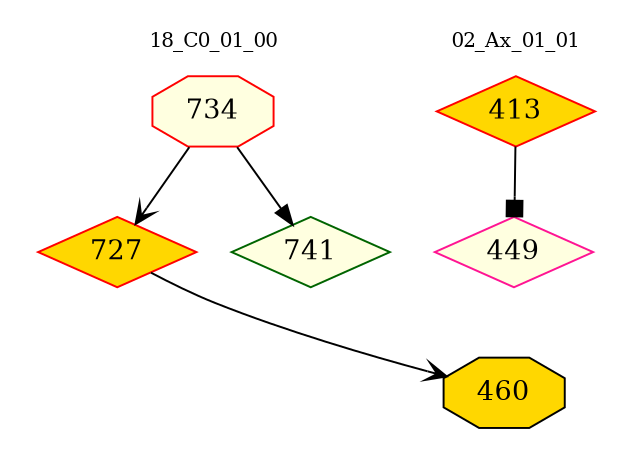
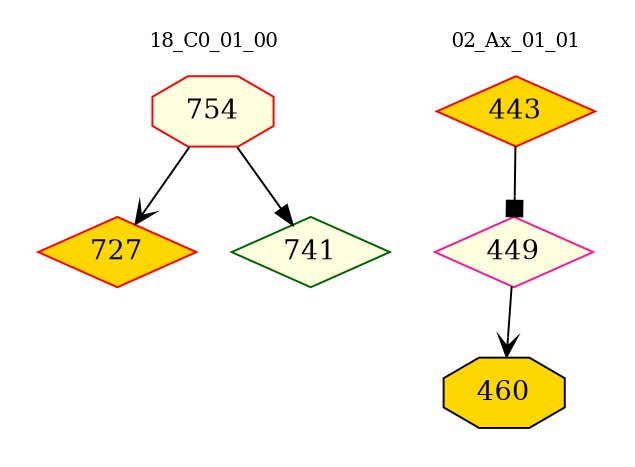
  digraph {
    node [color=red fillcolor=lightyellow shape=diamond style=filled]
    edge [arrowhead=vee color=black]
    n1 [color=deeppink label=449]
-   n2 [fillcolor=gold label=413]
+   n2 [fillcolor=gold label=443]
    n3 [color=black fillcolor=gold label=460 shape=octagon]
-   n4 [label=734 shape=octagon]
+   n4 [label=754 shape=octagon]
    n5 [fillcolor=gold label=727]
    n6 [color=darkgreen label=741]
    subgraph cluster_1 {
      color=white
      fontsize=10
      label="02_Ax_01_01"
      n1
      n2
      n3
    }
    subgraph cluster_2 {
      color=white
      fontsize=10
      label="18_C0_01_00"
      n4
      n5
      n6
    }
-   n5 -> n3
+   n1 -> n3
    n2 -> n1 [arrowhead=box]
    n4 -> n5
    n4 -> n6 [arrowhead=normal]
  }
